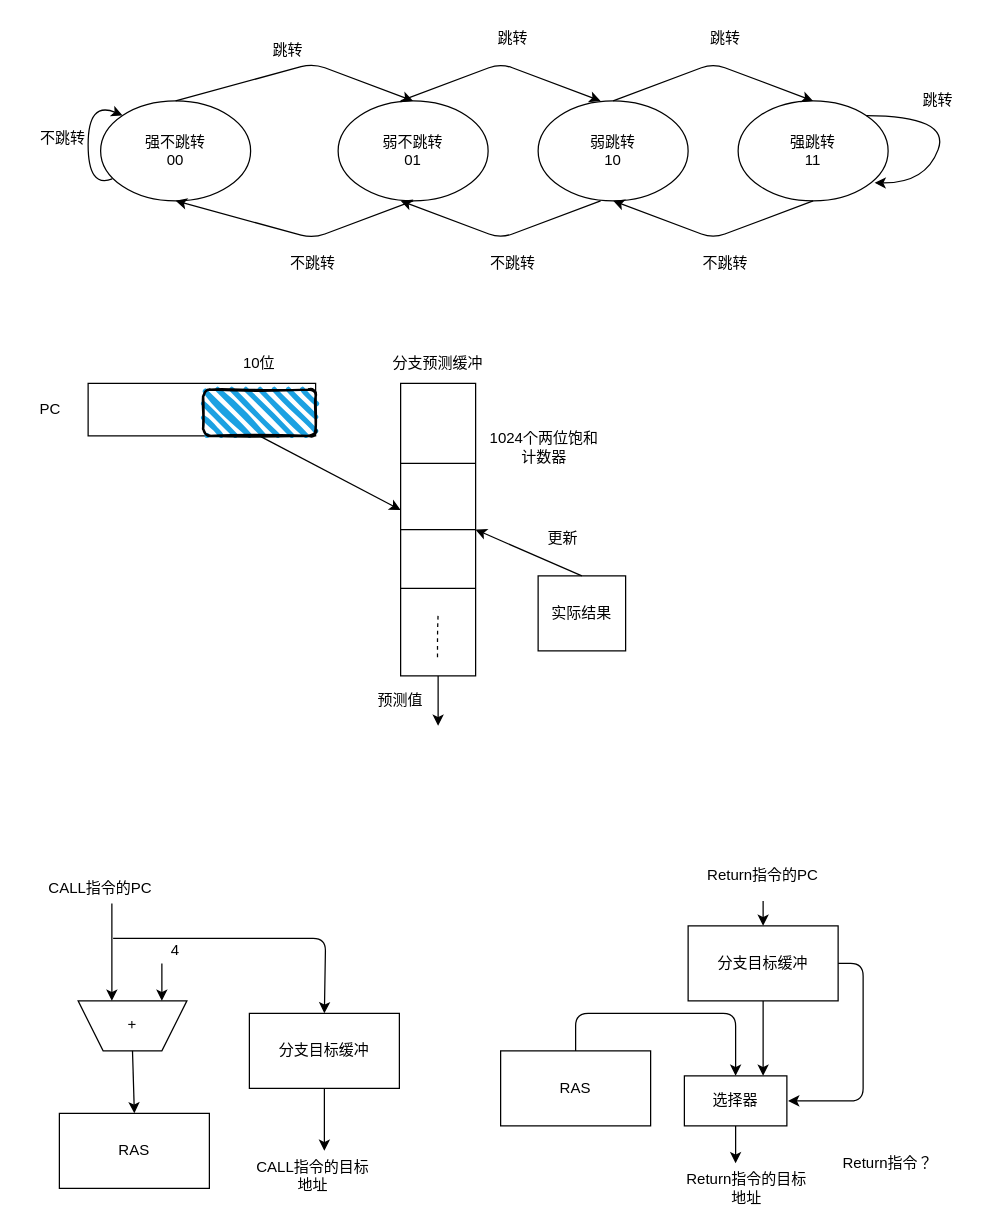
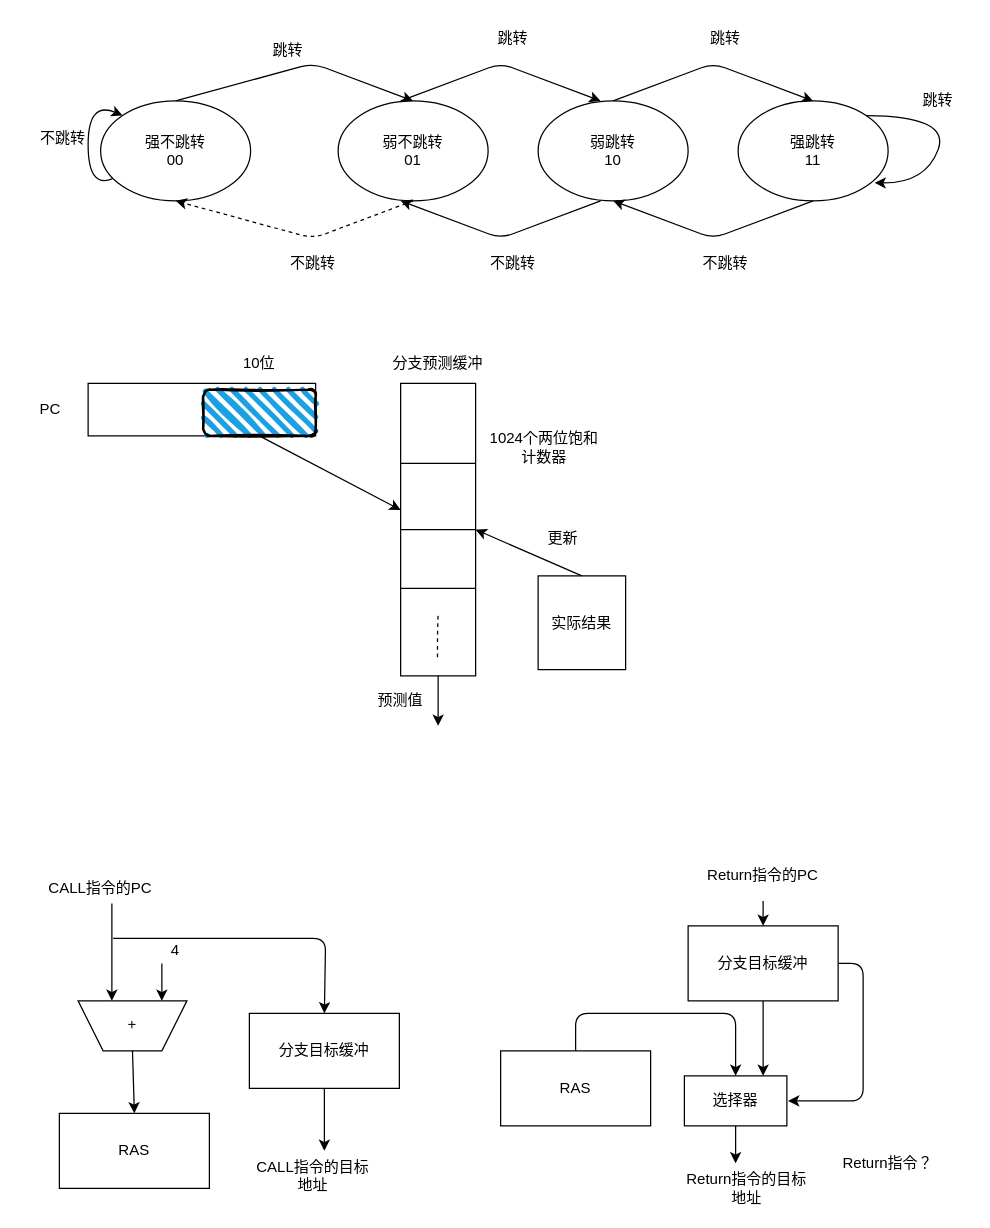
  <mxCell id="0" />
  <mxCell id="1" parent="0" />
  <mxCell id="2" value="强不跳转&lt;br&gt;00" style="ellipse;whiteSpace=wrap;html=1;" parent="1" vertex="1"><mxGeometry x="80" y="80" width="120" height="80" as="geometry" /></mxCell>
  <mxCell id="3" value="弱不跳转&lt;br&gt;01" style="ellipse;whiteSpace=wrap;html=1;" parent="1" vertex="1"><mxGeometry x="270" y="80" width="120" height="80" as="geometry" /></mxCell>
  <mxCell id="4" value="弱跳转&lt;br&gt;10" style="ellipse;whiteSpace=wrap;html=1;" parent="1" vertex="1"><mxGeometry x="430" y="80" width="120" height="80" as="geometry" /></mxCell>
  <mxCell id="5" value="强跳转&lt;br&gt;11" style="ellipse;whiteSpace=wrap;html=1;" parent="1" vertex="1"><mxGeometry x="590" y="80" width="120" height="80" as="geometry" /></mxCell>
  <mxCell id="6" value="" style="endArrow=classic;html=1;exitX=0.5;exitY=0;exitDx=0;exitDy=0;" parent="1" source="2" edge="1"><mxGeometry width="50" height="50" relative="1" as="geometry"><mxPoint x="190" y="30" as="sourcePoint" /><mxPoint x="330" y="80" as="targetPoint" /><Array as="points"><mxPoint x="250" y="50" /></Array></mxGeometry></mxCell>
  <mxCell id="7" value="" style="endArrow=classic;html=1;exitX=0.5;exitY=0;exitDx=0;exitDy=0;" parent="1" edge="1"><mxGeometry width="50" height="50" relative="1" as="geometry"><mxPoint x="320" y="80" as="sourcePoint" /><mxPoint x="480" y="80" as="targetPoint" /><Array as="points"><mxPoint x="400" y="50" /></Array></mxGeometry></mxCell>
  <mxCell id="8" value="" style="endArrow=classic;html=1;exitX=0.5;exitY=0;exitDx=0;exitDy=0;" parent="1" edge="1"><mxGeometry width="50" height="50" relative="1" as="geometry"><mxPoint x="490" y="80" as="sourcePoint" /><mxPoint x="650" y="80" as="targetPoint" /><Array as="points"><mxPoint x="570" y="50" /></Array></mxGeometry></mxCell>
  <mxCell id="9" value="" style="curved=1;endArrow=classic;html=1;exitX=0.077;exitY=0.78;exitDx=0;exitDy=0;exitPerimeter=0;entryX=0;entryY=0;entryDx=0;entryDy=0;" parent="1" source="2" target="2" edge="1"><mxGeometry width="50" height="50" relative="1" as="geometry"><mxPoint x="70" y="130" as="sourcePoint" /><mxPoint x="120" y="80" as="targetPoint" /><Array as="points"><mxPoint x="70" y="150" /><mxPoint x="70" y="80" /></Array></mxGeometry></mxCell>
  <mxCell id="10" value="" style="curved=1;endArrow=classic;html=1;exitX=1;exitY=0;exitDx=0;exitDy=0;entryX=0.91;entryY=0.82;entryDx=0;entryDy=0;entryPerimeter=0;" parent="1" source="5" target="5" edge="1"><mxGeometry width="50" height="50" relative="1" as="geometry"><mxPoint x="690" y="40" as="sourcePoint" /><mxPoint x="740" y="-10" as="targetPoint" /><Array as="points"><mxPoint x="760" y="92" /><mxPoint x="740" y="146" /></Array></mxGeometry></mxCell>
- <mxCell id="11" value="" style="endArrow=classic;html=1;exitX=0.5;exitY=1;exitDx=0;exitDy=0;entryX=0.5;entryY=1;entryDx=0;entryDy=0;" parent="1" source="3" target="2" edge="1"><mxGeometry width="50" height="50" relative="1" as="geometry"><mxPoint x="360" y="220" as="sourcePoint" /><mxPoint x="410" y="170" as="targetPoint" /><Array as="points"><mxPoint x="250" y="190" /></Array></mxGeometry></mxCell>
+ <mxCell id="11" value="" style="endArrow=classic;html=1;exitX=0.5;exitY=1;exitDx=0;exitDy=0;entryX=0.5;entryY=1;entryDx=0;entryDy=0;dashed=1;" parent="1" source="3" target="2" edge="1"><mxGeometry width="50" height="50" relative="1" as="geometry"><mxPoint x="360" y="220" as="sourcePoint" /><mxPoint x="410" y="170" as="targetPoint" /><Array as="points"><mxPoint x="250" y="190" /></Array></mxGeometry></mxCell>
  <mxCell id="12" value="" style="endArrow=classic;html=1;exitX=0.5;exitY=1;exitDx=0;exitDy=0;entryX=0.5;entryY=1;entryDx=0;entryDy=0;" parent="1" edge="1"><mxGeometry width="50" height="50" relative="1" as="geometry"><mxPoint x="480" y="160" as="sourcePoint" /><mxPoint x="320" y="160" as="targetPoint" /><Array as="points"><mxPoint x="400" y="190" /></Array></mxGeometry></mxCell>
  <mxCell id="13" value="" style="endArrow=classic;html=1;exitX=0.5;exitY=1;exitDx=0;exitDy=0;entryX=0.5;entryY=1;entryDx=0;entryDy=0;" parent="1" edge="1"><mxGeometry width="50" height="50" relative="1" as="geometry"><mxPoint x="650" y="160" as="sourcePoint" /><mxPoint x="490" y="160" as="targetPoint" /><Array as="points"><mxPoint x="570" y="190" /></Array></mxGeometry></mxCell>
  <mxCell id="14" value="不跳转" style="text;html=1;strokeColor=none;fillColor=none;align=center;verticalAlign=middle;whiteSpace=wrap;rounded=0;" parent="1" vertex="1"><mxGeometry x="560" y="200" width="40" height="20" as="geometry" /></mxCell>
  <mxCell id="15" value="跳转" style="text;html=1;strokeColor=none;fillColor=none;align=center;verticalAlign=middle;whiteSpace=wrap;rounded=0;" parent="1" vertex="1"><mxGeometry x="210" y="30" width="40" height="20" as="geometry" /></mxCell>
  <mxCell id="16" value="跳转" style="text;html=1;strokeColor=none;fillColor=none;align=center;verticalAlign=middle;whiteSpace=wrap;rounded=0;" parent="1" vertex="1"><mxGeometry x="390" y="20" width="40" height="20" as="geometry" /></mxCell>
  <mxCell id="17" value="跳转" style="text;html=1;strokeColor=none;fillColor=none;align=center;verticalAlign=middle;whiteSpace=wrap;rounded=0;" parent="1" vertex="1"><mxGeometry x="560" y="20" width="40" height="20" as="geometry" /></mxCell>
  <mxCell id="18" value="不跳转" style="text;html=1;strokeColor=none;fillColor=none;align=center;verticalAlign=middle;whiteSpace=wrap;rounded=0;" parent="1" vertex="1"><mxGeometry x="390" y="200" width="40" height="20" as="geometry" /></mxCell>
  <mxCell id="19" value="不跳转" style="text;html=1;strokeColor=none;fillColor=none;align=center;verticalAlign=middle;whiteSpace=wrap;rounded=0;" parent="1" vertex="1"><mxGeometry x="230" y="200" width="40" height="20" as="geometry" /></mxCell>
  <mxCell id="20" value="不跳转" style="text;html=1;strokeColor=none;fillColor=none;align=center;verticalAlign=middle;whiteSpace=wrap;rounded=0;" parent="1" vertex="1"><mxGeometry x="30" y="100" width="40" height="20" as="geometry" /></mxCell>
  <mxCell id="21" value="跳转" style="text;html=1;strokeColor=none;fillColor=none;align=center;verticalAlign=middle;whiteSpace=wrap;rounded=0;" parent="1" vertex="1"><mxGeometry x="730" y="70" width="40" height="20" as="geometry" /></mxCell>
  <mxCell id="22" value="" style="rounded=0;whiteSpace=wrap;html=1;" parent="1" vertex="1"><mxGeometry x="70" y="306" width="182" height="42" as="geometry" /></mxCell>
  <mxCell id="23" value="" style="rounded=0;whiteSpace=wrap;html=1;" parent="1" vertex="1"><mxGeometry x="320" y="306" width="60" height="234" as="geometry" /></mxCell>
  <mxCell id="24" value="" style="rounded=1;whiteSpace=wrap;html=1;strokeWidth=2;fillWeight=4;hachureGap=8;hachureAngle=45;fillColor=#1ba1e2;sketch=1;" parent="1" vertex="1"><mxGeometry x="162" y="311" width="90" height="37" as="geometry" /></mxCell>
  <mxCell id="25" value="分支预测缓冲" style="text;html=1;strokeColor=none;fillColor=none;align=center;verticalAlign=middle;whiteSpace=wrap;rounded=0;" parent="1" vertex="1"><mxGeometry x="310" y="280" width="80" height="20" as="geometry" /></mxCell>
  <mxCell id="26" value="PC" style="text;html=1;strokeColor=none;fillColor=none;align=center;verticalAlign=middle;whiteSpace=wrap;rounded=0;" parent="1" vertex="1"><mxGeometry x="20" y="317" width="40" height="20" as="geometry" /></mxCell>
  <mxCell id="27" value="10位" style="text;html=1;strokeColor=none;fillColor=none;align=center;verticalAlign=middle;whiteSpace=wrap;rounded=0;" parent="1" vertex="1"><mxGeometry x="187" y="280" width="40" height="20" as="geometry" /></mxCell>
  <mxCell id="28" value="" style="endArrow=none;html=1;exitX=0;exitY=0.5;exitDx=0;exitDy=0;entryX=1;entryY=0.5;entryDx=0;entryDy=0;" parent="1" source="23" target="23" edge="1"><mxGeometry width="50" height="50" relative="1" as="geometry"><mxPoint x="470" y="360" as="sourcePoint" /><mxPoint x="520" y="360" as="targetPoint" /></mxGeometry></mxCell>
  <mxCell id="29" value="" style="endArrow=none;html=1;exitX=0;exitY=0.5;exitDx=0;exitDy=0;entryX=1;entryY=0.5;entryDx=0;entryDy=0;" parent="1" edge="1"><mxGeometry width="50" height="50" relative="1" as="geometry"><mxPoint x="320" y="370" as="sourcePoint" /><mxPoint x="380" y="370" as="targetPoint" /></mxGeometry></mxCell>
  <mxCell id="30" value="" style="endArrow=none;html=1;exitX=0;exitY=0.5;exitDx=0;exitDy=0;entryX=1;entryY=0.5;entryDx=0;entryDy=0;" parent="1" edge="1"><mxGeometry width="50" height="50" relative="1" as="geometry"><mxPoint x="320" y="470" as="sourcePoint" /><mxPoint x="380" y="470" as="targetPoint" /></mxGeometry></mxCell>
  <mxCell id="31" value="" style="endArrow=none;dashed=1;html=1;" parent="1" edge="1"><mxGeometry width="50" height="50" relative="1" as="geometry"><mxPoint x="349.5" y="525" as="sourcePoint" /><mxPoint x="350" y="490" as="targetPoint" /><Array as="points"><mxPoint x="349.5" y="505" /></Array></mxGeometry></mxCell>
  <mxCell id="32" value="1024个两位饱和&lt;br&gt;计数器" style="text;html=1;strokeColor=none;fillColor=none;align=center;verticalAlign=middle;whiteSpace=wrap;rounded=0;" parent="1" vertex="1"><mxGeometry x="390" y="337" width="90" height="40" as="geometry" /></mxCell>
- <mxCell id="33" value="实际结果" style="rounded=0;whiteSpace=wrap;html=1;" parent="1" vertex="1"><mxGeometry x="430" y="460" width="70" height="60" as="geometry" /></mxCell>
+ <mxCell id="33" value="实际结果" style="rounded=0;whiteSpace=wrap;html=1;" parent="1" vertex="1"><mxGeometry x="430" y="460" width="70" height="75" as="geometry" /></mxCell>
  <mxCell id="34" value="" style="endArrow=classic;html=1;exitX=0.5;exitY=0;exitDx=0;exitDy=0;entryX=1;entryY=0.5;entryDx=0;entryDy=0;" parent="1" source="33" target="23" edge="1"><mxGeometry width="50" height="50" relative="1" as="geometry"><mxPoint x="360" y="410" as="sourcePoint" /><mxPoint x="410" y="360" as="targetPoint" /></mxGeometry></mxCell>
  <mxCell id="35" value="更新" style="text;html=1;strokeColor=none;fillColor=none;align=center;verticalAlign=middle;whiteSpace=wrap;rounded=0;" parent="1" vertex="1"><mxGeometry x="430" y="420" width="40" height="20" as="geometry" /></mxCell>
  <mxCell id="36" value="" style="endArrow=classic;html=1;exitX=0.5;exitY=1;exitDx=0;exitDy=0;" parent="1" source="24" target="23" edge="1"><mxGeometry width="50" height="50" relative="1" as="geometry"><mxPoint x="170" y="440" as="sourcePoint" /><mxPoint x="220" y="390" as="targetPoint" /></mxGeometry></mxCell>
  <mxCell id="37" value="" style="endArrow=classic;html=1;exitX=0.5;exitY=1;exitDx=0;exitDy=0;" parent="1" source="23" edge="1"><mxGeometry width="50" height="50" relative="1" as="geometry"><mxPoint x="360" y="410" as="sourcePoint" /><mxPoint x="350" y="580" as="targetPoint" /></mxGeometry></mxCell>
  <mxCell id="38" value="预测值" style="text;html=1;strokeColor=none;fillColor=none;align=center;verticalAlign=middle;whiteSpace=wrap;rounded=0;" parent="1" vertex="1"><mxGeometry x="300" y="550" width="40" height="20" as="geometry" /></mxCell>
  <mxCell id="39" value="RAS" style="rounded=0;whiteSpace=wrap;html=1;" parent="1" vertex="1"><mxGeometry x="47" y="890" width="120" height="60" as="geometry" /></mxCell>
  <mxCell id="40" value="分支目标缓冲" style="rounded=0;whiteSpace=wrap;html=1;" parent="1" vertex="1"><mxGeometry x="199" y="810" width="120" height="60" as="geometry" /></mxCell>
  <mxCell id="41" value="+" style="shape=trapezoid;perimeter=trapezoidPerimeter;whiteSpace=wrap;html=1;fixedSize=1;rotation=-180;" parent="1" vertex="1"><mxGeometry x="62" y="800" width="87" height="40" as="geometry" /></mxCell>
  <mxCell id="42" value="" style="endArrow=classic;html=1;exitX=0.5;exitY=1;exitDx=0;exitDy=0;" parent="1" source="40" edge="1"><mxGeometry width="50" height="50" relative="1" as="geometry"><mxPoint x="239" y="650" as="sourcePoint" /><mxPoint x="259" y="920" as="targetPoint" /></mxGeometry></mxCell>
  <mxCell id="43" value="" style="endArrow=classic;html=1;" parent="1" edge="1"><mxGeometry width="50" height="50" relative="1" as="geometry"><mxPoint x="89" y="722" as="sourcePoint" /><mxPoint x="89" y="800" as="targetPoint" /></mxGeometry></mxCell>
  <mxCell id="44" value="CALL指令的PC" style="text;html=1;strokeColor=none;fillColor=none;align=center;verticalAlign=middle;whiteSpace=wrap;rounded=0;" parent="1" vertex="1"><mxGeometry x="30" y="700" width="100" height="20" as="geometry" /></mxCell>
  <mxCell id="45" value="" style="endArrow=classic;html=1;" parent="1" edge="1"><mxGeometry width="50" height="50" relative="1" as="geometry"><mxPoint x="129" y="770" as="sourcePoint" /><mxPoint x="129" y="800" as="targetPoint" /></mxGeometry></mxCell>
  <mxCell id="46" value="4" style="text;html=1;strokeColor=none;fillColor=none;align=center;verticalAlign=middle;whiteSpace=wrap;rounded=0;" parent="1" vertex="1"><mxGeometry x="120" y="750" width="40" height="20" as="geometry" /></mxCell>
  <mxCell id="47" value="" style="endArrow=classic;html=1;exitX=0.5;exitY=0;exitDx=0;exitDy=0;entryX=0.5;entryY=0;entryDx=0;entryDy=0;" parent="1" source="41" target="39" edge="1"><mxGeometry width="50" height="50" relative="1" as="geometry"><mxPoint x="220" y="710" as="sourcePoint" /><mxPoint x="270" y="660" as="targetPoint" /></mxGeometry></mxCell>
  <mxCell id="48" value="" style="endArrow=classic;html=1;entryX=0.5;entryY=0;entryDx=0;entryDy=0;" parent="1" target="40" edge="1"><mxGeometry width="50" height="50" relative="1" as="geometry"><mxPoint x="90" y="750" as="sourcePoint" /><mxPoint x="270" y="660" as="targetPoint" /><Array as="points"><mxPoint x="260" y="750" /></Array></mxGeometry></mxCell>
  <mxCell id="49" value="CALL指令的目标地址" style="text;html=1;strokeColor=none;fillColor=none;align=center;verticalAlign=middle;whiteSpace=wrap;rounded=0;" parent="1" vertex="1"><mxGeometry x="200" y="930" width="100" height="20" as="geometry" /></mxCell>
  <mxCell id="50" value="RAS" style="rounded=0;whiteSpace=wrap;html=1;" parent="1" vertex="1"><mxGeometry x="400" y="840" width="120" height="60" as="geometry" /></mxCell>
  <mxCell id="51" value="分支目标缓冲" style="rounded=0;whiteSpace=wrap;html=1;" parent="1" vertex="1"><mxGeometry x="550" y="740" width="120" height="60" as="geometry" /></mxCell>
  <mxCell id="52" value="" style="endArrow=classic;html=1;exitX=0.5;exitY=1;exitDx=0;exitDy=0;" parent="1" source="51" edge="1"><mxGeometry width="50" height="50" relative="1" as="geometry"><mxPoint x="577" y="640" as="sourcePoint" /><mxPoint x="610" y="860" as="targetPoint" /></mxGeometry></mxCell>
  <mxCell id="53" value="" style="endArrow=classic;html=1;exitX=1;exitY=0.5;exitDx=0;exitDy=0;" parent="1" source="51" edge="1"><mxGeometry width="50" height="50" relative="1" as="geometry"><mxPoint x="427" y="712" as="sourcePoint" /><mxPoint x="630" y="880" as="targetPoint" /><Array as="points"><mxPoint x="690" y="770" /><mxPoint x="690" y="880" /></Array></mxGeometry></mxCell>
  <mxCell id="54" value="Return指令的PC" style="text;html=1;strokeColor=none;fillColor=none;align=center;verticalAlign=middle;whiteSpace=wrap;rounded=0;" parent="1" vertex="1"><mxGeometry x="560" y="690" width="100" height="20" as="geometry" /></mxCell>
  <mxCell id="55" value="" style="endArrow=classic;html=1;entryX=0.5;entryY=0;entryDx=0;entryDy=0;" parent="1" target="51" edge="1"><mxGeometry width="50" height="50" relative="1" as="geometry"><mxPoint x="610" y="720" as="sourcePoint" /><mxPoint x="467" y="790" as="targetPoint" /></mxGeometry></mxCell>
  <mxCell id="56" value="Return指令的目标地址" style="text;html=1;strokeColor=none;fillColor=none;align=center;verticalAlign=middle;whiteSpace=wrap;rounded=0;" parent="1" vertex="1"><mxGeometry x="547" y="940" width="100" height="20" as="geometry" /></mxCell>
  <mxCell id="57" value="选择器" style="rounded=0;whiteSpace=wrap;html=1;" parent="1" vertex="1"><mxGeometry x="547" y="860" width="82" height="40" as="geometry" /></mxCell>
  <mxCell id="58" value="" style="endArrow=classic;html=1;exitX=0.5;exitY=1;exitDx=0;exitDy=0;" parent="1" source="57" edge="1"><mxGeometry width="50" height="50" relative="1" as="geometry"><mxPoint x="477" y="770" as="sourcePoint" /><mxPoint x="588" y="930" as="targetPoint" /></mxGeometry></mxCell>
  <mxCell id="59" value="" style="endArrow=classic;html=1;exitX=0.5;exitY=0;exitDx=0;exitDy=0;entryX=0.5;entryY=0;entryDx=0;entryDy=0;" parent="1" source="50" target="57" edge="1"><mxGeometry width="50" height="50" relative="1" as="geometry"><mxPoint x="437" y="722" as="sourcePoint" /><mxPoint x="460" y="800" as="targetPoint" /><Array as="points"><mxPoint x="460" y="810" /><mxPoint x="588" y="810" /></Array></mxGeometry></mxCell>
  <mxCell id="60" value="Return指令？" style="text;html=1;strokeColor=none;fillColor=none;align=center;verticalAlign=middle;whiteSpace=wrap;rounded=0;" parent="1" vertex="1"><mxGeometry x="660" y="920" width="100" height="20" as="geometry" /></mxCell>
